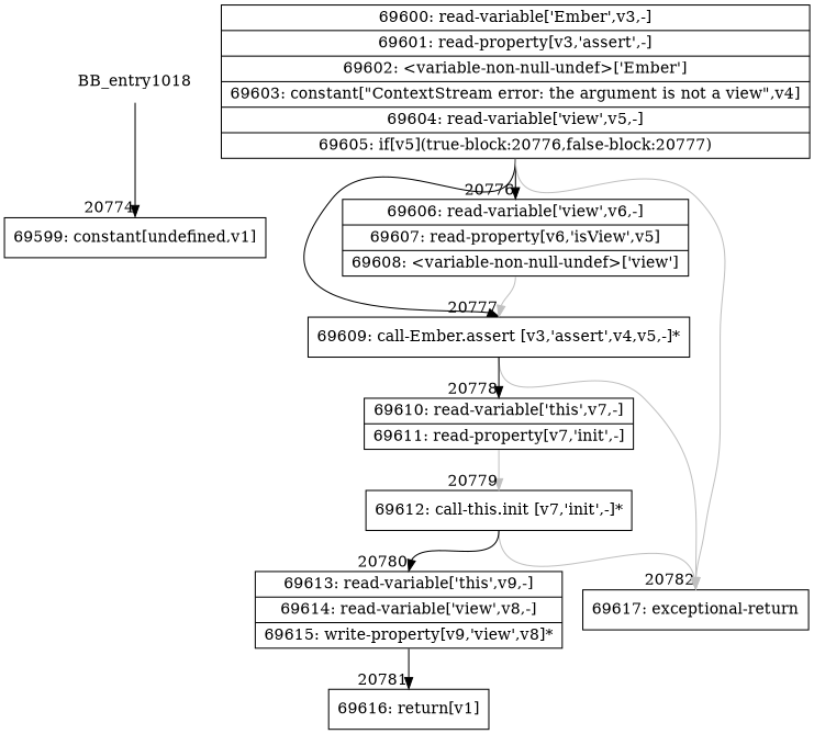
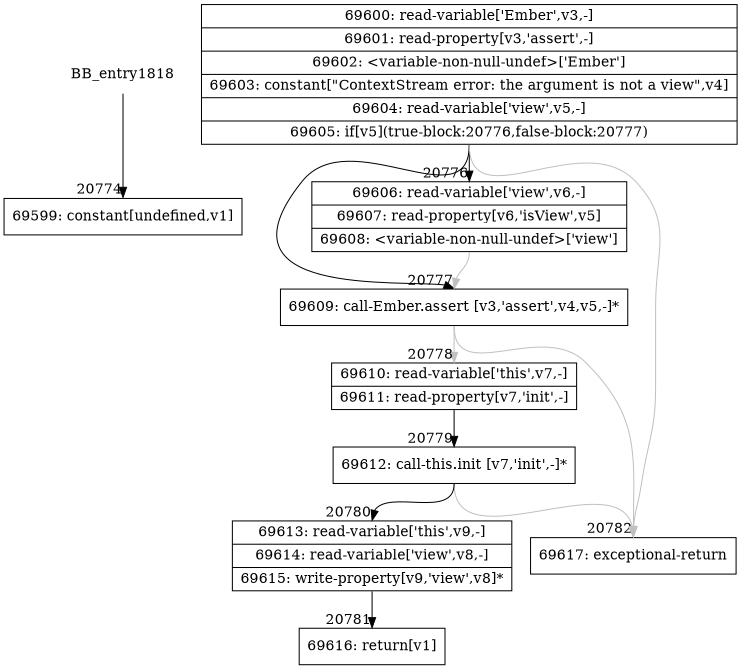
  digraph {
    rankdir=TD
    node [shape=record]
    edge [headport=n tailport=s]
-   BB_entry1818 [shape=none label=BB_entry1018]
+   BB_entry1818 [shape=none]
    n2 [label="{69599: constant[undefined,v1]}"]
    n3 [label="{69600: read-variable['Ember',v3,-]|69601: read-property[v3,'assert',-]|69602: \<variable-non-null-undef\>['Ember']|69603: constant[\"ContextStream error: the argument is not a view\",v4]|69604: read-variable['view',v5,-]|69605: if[v5](true-block:20776,false-block:20777)}"]
    n4 [label="{69609: call-Ember.assert [v3,'assert',v4,v5,-]*}"]
    n5 [label="{69606: read-variable['view',v6,-]|69607: read-property[v6,'isView',v5]|69608: \<variable-non-null-undef\>['view']}"]
    n6 [label="{69617: exceptional-return}"]
    n7 [label="{69610: read-variable['this',v7,-]|69611: read-property[v7,'init',-]}"]
    n8 [label="{69612: call-this.init [v7,'init',-]*}"]
    n9 [label="{69613: read-variable['this',v9,-]|69614: read-variable['view',v8,-]|69615: write-property[v9,'view',v8]*}"]
    n10 [label="{69616: return[v1]}"]
    BB_entry1818 -> n2 [headlabel="    20774"]
    n3 -> n4 [headlabel="      20777"]
    n3 -> n5 [headlabel="      20776"]
    n3 -> n6 [color=gray headlabel="      20782"]
    n4 -> n6 [color=gray]
-   n4 -> n7 [headlabel="      20778"]
+   n4 -> n7 [headlabel="      20778" color=gray]
    n5 -> n4 [color=gray]
-   n7 -> n8 [headlabel="      20779" color=gray]
+   n7 -> n8 [headlabel="      20779"]
    n8 -> n6 [color=gray]
    n8 -> n9 [headlabel="      20780"]
    n9 -> n10 [headlabel="      20781"]
  }
